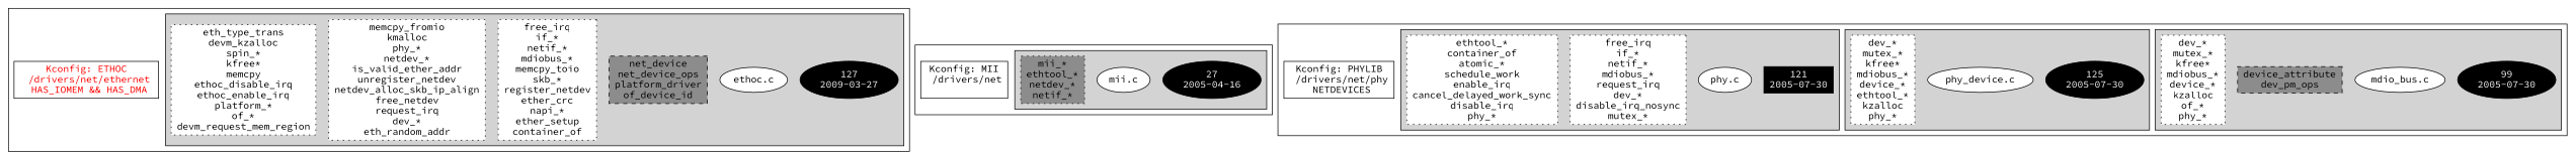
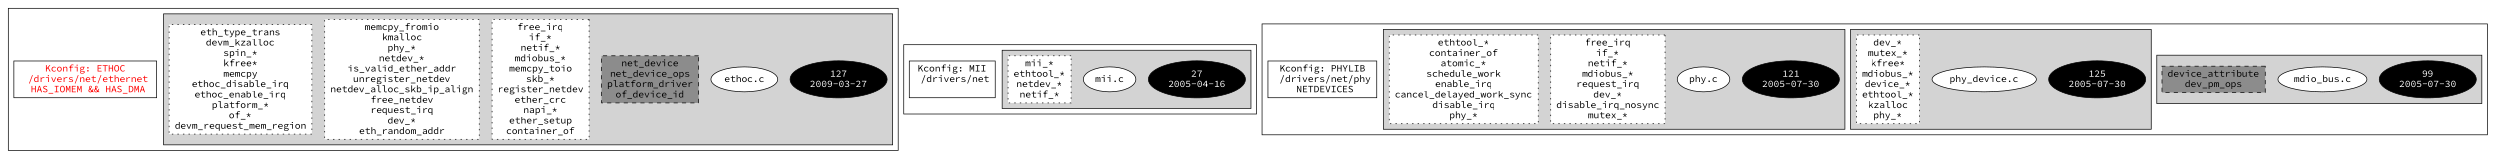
  digraph {
    ranksep=2
    splines=ortho
    fontname="Source Code Pro"
    node [fillcolor=white fontcolor=black style=filled fontname="Source Code Pro" shape=box]
    n1 [fillcolor=black fontcolor=white label="127\n2009-03-27" shape=""]
    n2 [label="ethoc.c\n" shape=""]
    n3 [fillcolor=grey55 label="net_device\nnet_device_ops\nplatform_driver\nof_device_id\n" style="filled,dashed"]
    n4 [label="free_irq\nif_*\nnetif_*\nmdiobus_*\nmemcpy_toio\nskb_*\nregister_netdev\nether_crc\nnapi_*\nether_setup\ncontainer_of\n" style="filled,dotted"]
    n5 [label="memcpy_fromio\nkmalloc\nphy_*\nnetdev_*\nis_valid_ether_addr\nunregister_netdev\nnetdev_alloc_skb_ip_align\nfree_netdev\nrequest_irq\ndev_*\neth_random_addr\n" style="filled,dotted"]
    n6 [label="eth_type_trans\ndevm_kzalloc\nspin_*\nkfree*\nmemcpy\nethoc_disable_irq\nethoc_enable_irq\nplatform_*\nof_*\ndevm_request_mem_region\n" style="filled,dotted"]
    n7 [fontcolor=red label="Kconfig: ETHOC\n /drivers/net/ethernet\n  HAS_IOMEM && HAS_DMA " fillcolor="" style=""]
    n8 [fillcolor=black fontcolor=white label="27\n2005-04-16" shape=""]
    n9 [label="mii.c\n" shape=""]
-   n10 [fillcolor=grey55 label="mii_*\nethtool_*\nnetdev_*\nnetif_*\n" style="filled,dotted"]
+   n10 [label="mii_*\nethtool_*\nnetdev_*\nnetif_*\n" style="filled,dotted"]
    n11 [label="Kconfig: MII\n /drivers/net\n " fillcolor="" fontcolor="" style=""]
    n12 [fillcolor=black fontcolor=white label="99\n2005-07-30" shape=""]
    n13 [label="mdio_bus.c\n" shape=""]
    n14 [fillcolor=grey55 label="device_attribute\ndev_pm_ops\n" style="filled,dashed"]
-   n15 [label="dev_*\nmutex_*\nkfree*\nmdiobus_*\ndevice_*\nkzalloc\nof_*\nphy_*\n" style="filled,dotted"]
    n16 [fillcolor=black fontcolor=white label="125\n2005-07-30" shape=""]
    n17 [label="phy_device.c\n" shape=""]
    n18 [label="dev_*\nmutex_*\nkfree*\nmdiobus_*\ndevice_*\nethtool_*\nkzalloc\nphy_*\n" style="filled,dotted"]
-   n19 [fillcolor=black fontcolor=white label="121\n2005-07-30"]
+   n19 [fillcolor=black fontcolor=white label="121\n2005-07-30" shape=""]
    n20 [label="phy.c\n" shape=""]
    n21 [label="free_irq\nif_*\nnetif_*\nmdiobus_*\nrequest_irq\ndev_*\ndisable_irq_nosync\nmutex_*\n" style="filled,dotted"]
    n22 [label="ethtool_*\ncontainer_of\natomic_*\nschedule_work\nenable_irq\ncancel_delayed_work_sync\ndisable_irq\nphy_*\n" style="filled,dotted"]
    n23 [label="Kconfig: PHYLIB\n /drivers/net/phy\n  NETDEVICES " fillcolor="" fontcolor="" style=""]
    subgraph cluster_1 {
      n7
      subgraph cluster_2 {
        style=filled
        n1
        n2
        n3
        n4
        n5
        n6
      }
    }
    subgraph cluster_3 {
      n11
      subgraph cluster_4 {
        style=filled
        n8
        n9
        n10
      }
    }
    subgraph cluster_5 {
      n23
      subgraph cluster_6 {
        style=filled
        n12
        n13
        n14
-       n15
      }
      subgraph cluster_7 {
        style=filled
        n16
        n17
        n18
      }
      subgraph cluster_8 {
        style=filled
        n19
        n20
        n21
        n22
      }
    }
  }
